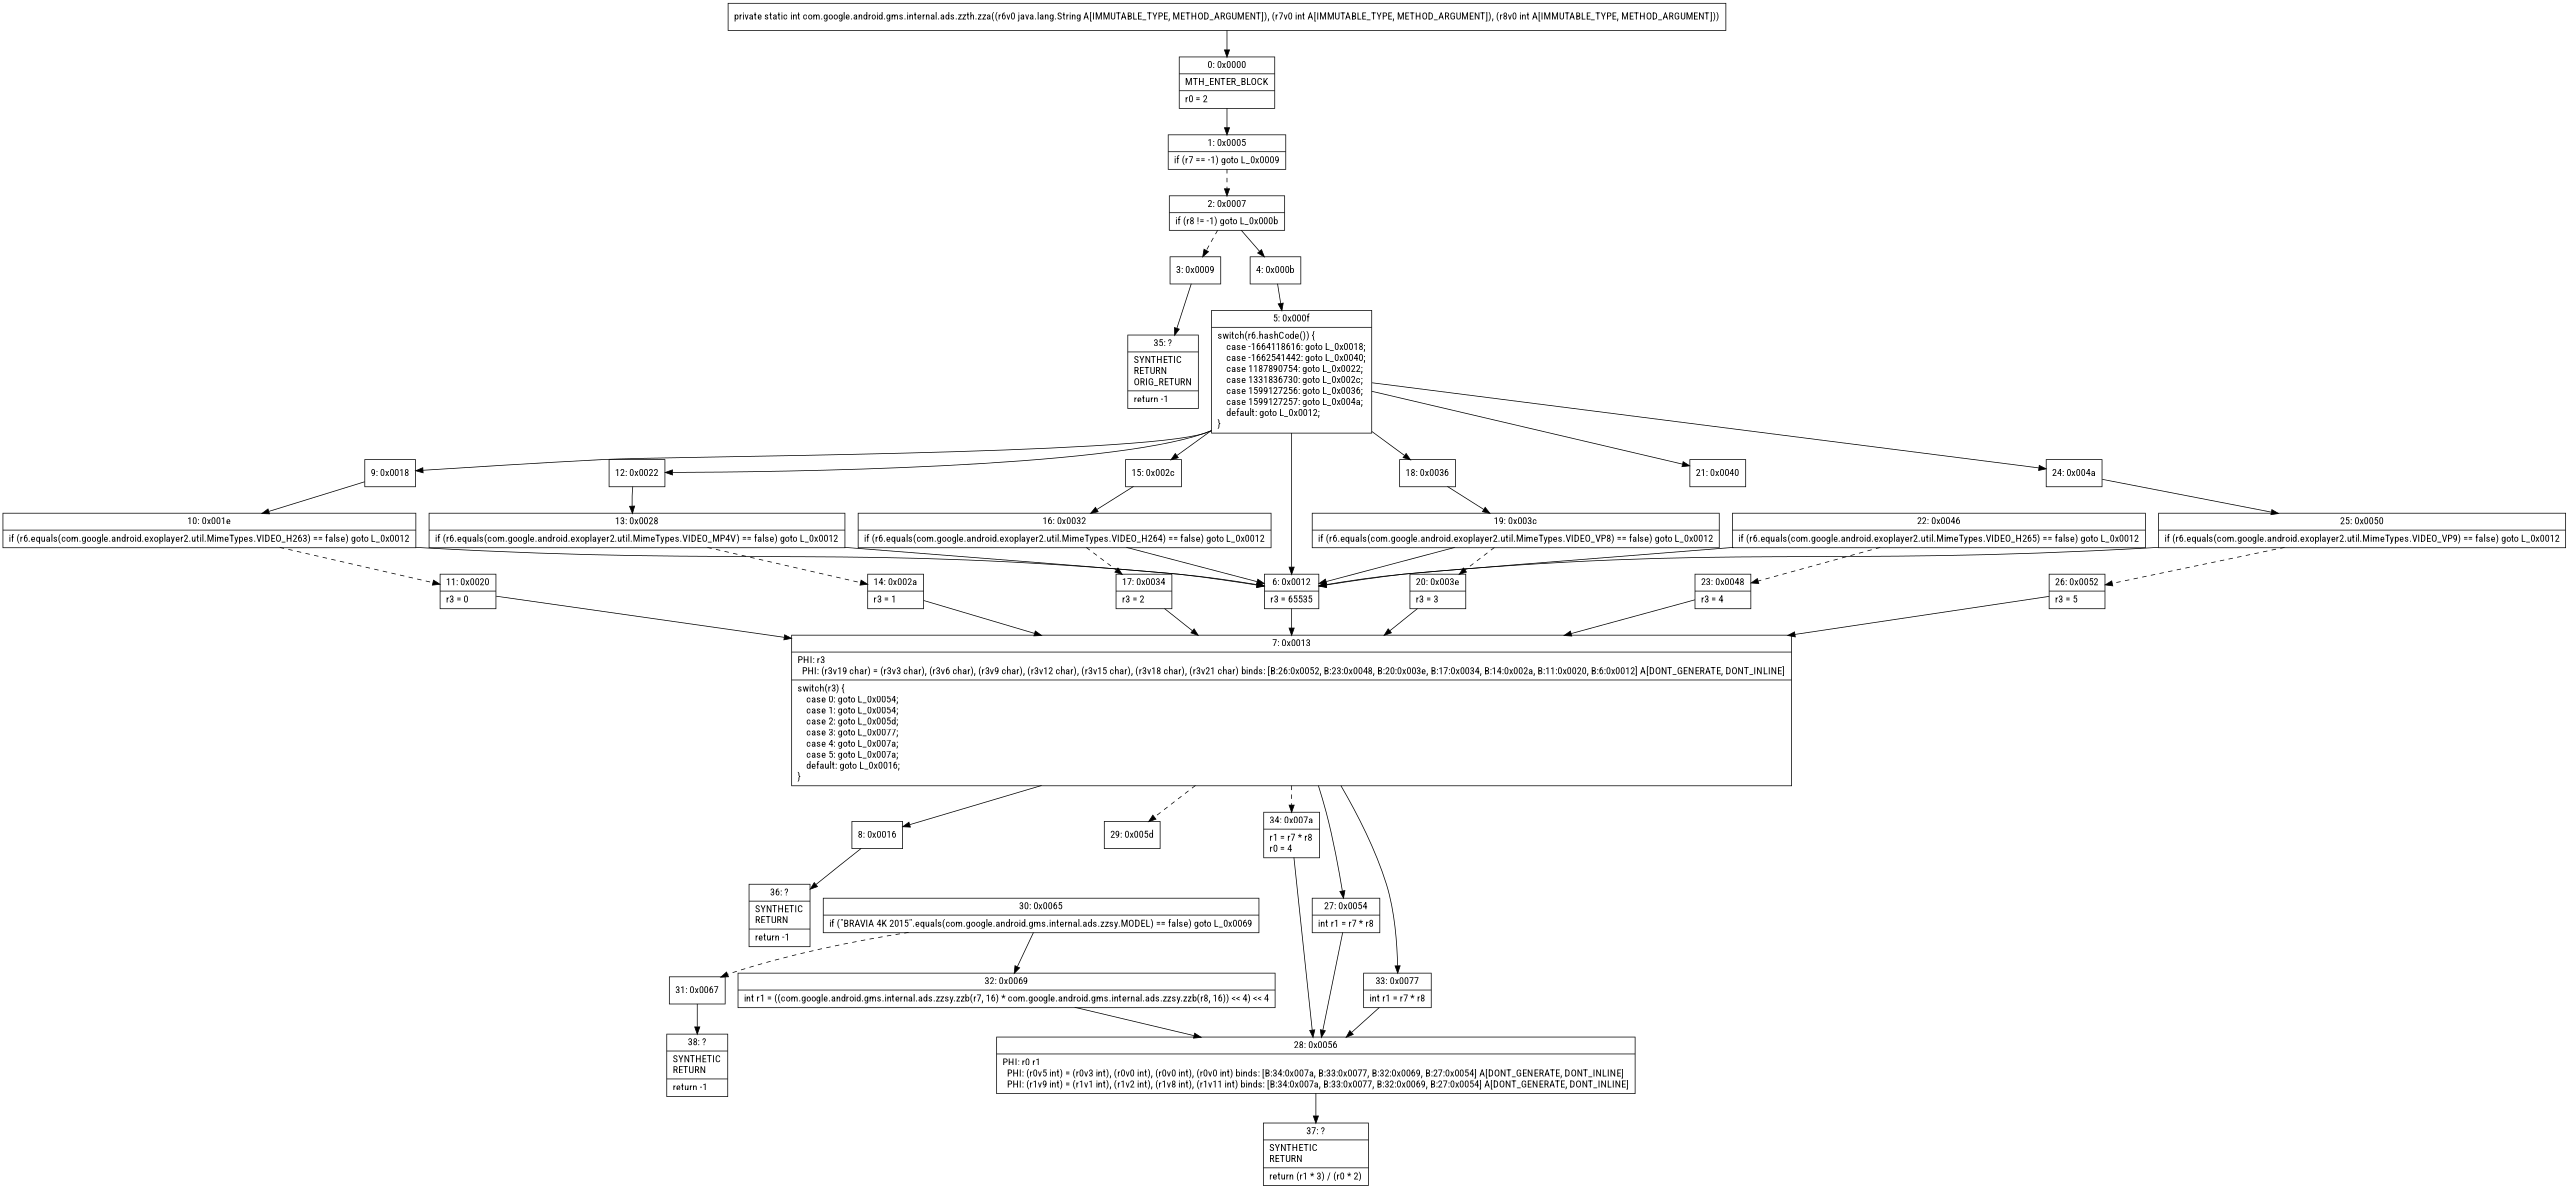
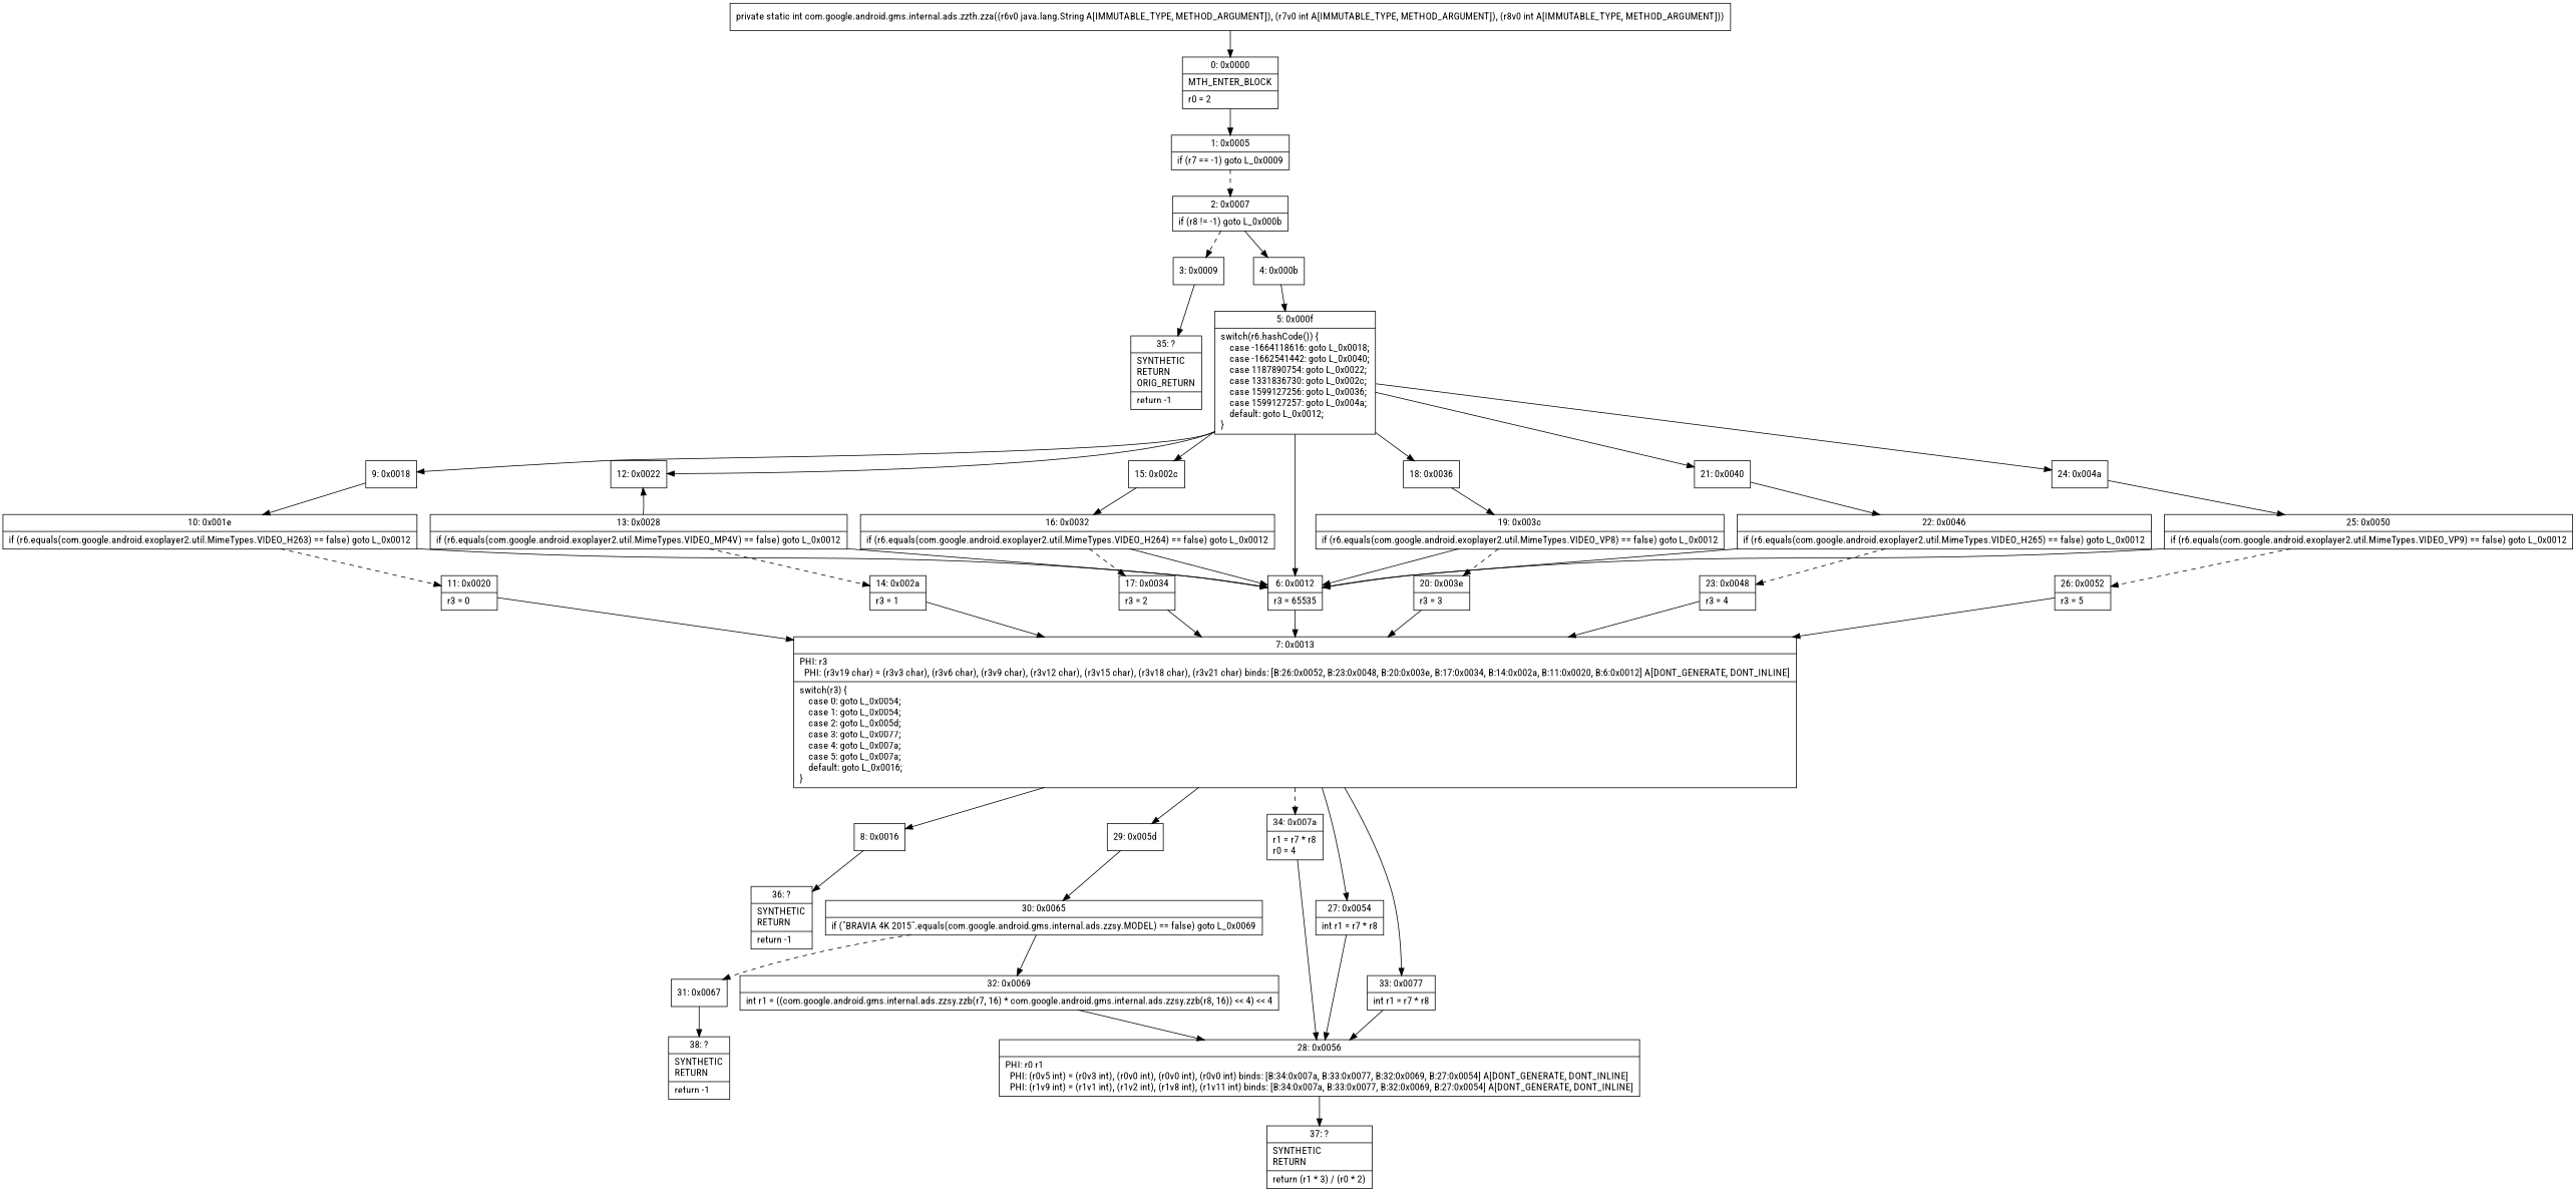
  digraph {
    fontname="Roboto Condensed"
    node [fontname="Roboto Condensed" shape=record]
    edge [fontname="Roboto Condensed"]
    n1 [label="{0\:\ 0x0000|MTH_ENTER_BLOCK\l|r0 = 2\l}"]
    n2 [label="{1\:\ 0x0005|if (r7 == \-1) goto L_0x0009\l}"]
    n3 [label="{2\:\ 0x0007|if (r8 != \-1) goto L_0x000b\l}"]
    n4 [label="{3\:\ 0x0009}"]
    n5 [label="{4\:\ 0x000b}"]
    n6 [label="{35\:\ ?|SYNTHETIC\lRETURN\lORIG_RETURN\l|return \-1\l}"]
    n7 [label="{5\:\ 0x000f|switch(r6.hashCode()) \{\l    case \-1664118616: goto L_0x0018;\l    case \-1662541442: goto L_0x0040;\l    case 1187890754: goto L_0x0022;\l    case 1331836730: goto L_0x002c;\l    case 1599127256: goto L_0x0036;\l    case 1599127257: goto L_0x004a;\l    default: goto L_0x0012;\l\}\l}"]
    n8 [label="{6\:\ 0x0012|r3 = 65535\l}"]
    n9 [label="{9\:\ 0x0018}"]
    n10 [label="{12\:\ 0x0022}"]
    n11 [label="{15\:\ 0x002c}"]
    n12 [label="{18\:\ 0x0036}"]
    n13 [label="{21\:\ 0x0040}"]
    n14 [label="{24\:\ 0x004a}"]
    n15 [label="{7\:\ 0x0013|PHI: r3 \l  PHI: (r3v19 char) = (r3v3 char), (r3v6 char), (r3v9 char), (r3v12 char), (r3v15 char), (r3v18 char), (r3v21 char) binds: [B:26:0x0052, B:23:0x0048, B:20:0x003e, B:17:0x0034, B:14:0x002a, B:11:0x0020, B:6:0x0012] A[DONT_GENERATE, DONT_INLINE]\l|switch(r3) \{\l    case 0: goto L_0x0054;\l    case 1: goto L_0x0054;\l    case 2: goto L_0x005d;\l    case 3: goto L_0x0077;\l    case 4: goto L_0x007a;\l    case 5: goto L_0x007a;\l    default: goto L_0x0016;\l\}\l}"]
    n16 [label="{10\:\ 0x001e|if (r6.equals(com.google.android.exoplayer2.util.MimeTypes.VIDEO_H263) == false) goto L_0x0012\l}"]
    n17 [label="{13\:\ 0x0028|if (r6.equals(com.google.android.exoplayer2.util.MimeTypes.VIDEO_MP4V) == false) goto L_0x0012\l}"]
    n18 [label="{16\:\ 0x0032|if (r6.equals(com.google.android.exoplayer2.util.MimeTypes.VIDEO_H264) == false) goto L_0x0012\l}"]
    n19 [label="{19\:\ 0x003c|if (r6.equals(com.google.android.exoplayer2.util.MimeTypes.VIDEO_VP8) == false) goto L_0x0012\l}"]
    n20 [label="{22\:\ 0x0046|if (r6.equals(com.google.android.exoplayer2.util.MimeTypes.VIDEO_H265) == false) goto L_0x0012\l}"]
    n21 [label="{25\:\ 0x0050|if (r6.equals(com.google.android.exoplayer2.util.MimeTypes.VIDEO_VP9) == false) goto L_0x0012\l}"]
    n22 [label="{8\:\ 0x0016}"]
    n23 [label="{27\:\ 0x0054|int r1 = r7 * r8\l}"]
    n24 [label="{29\:\ 0x005d}"]
    n25 [label="{33\:\ 0x0077|int r1 = r7 * r8\l}"]
    n26 [label="{34\:\ 0x007a|r1 = r7 * r8\lr0 = 4\l}"]
    n27 [label="{36\:\ ?|SYNTHETIC\lRETURN\l|return \-1\l}"]
    n28 [label="{28\:\ 0x0056|PHI: r0 r1 \l  PHI: (r0v5 int) = (r0v3 int), (r0v0 int), (r0v0 int), (r0v0 int) binds: [B:34:0x007a, B:33:0x0077, B:32:0x0069, B:27:0x0054] A[DONT_GENERATE, DONT_INLINE]\l  PHI: (r1v9 int) = (r1v1 int), (r1v2 int), (r1v8 int), (r1v11 int) binds: [B:34:0x007a, B:33:0x0077, B:32:0x0069, B:27:0x0054] A[DONT_GENERATE, DONT_INLINE]\l}"]
    n29 [label="{30\:\ 0x0065|if (\"BRAVIA 4K 2015\".equals(com.google.android.gms.internal.ads.zzsy.MODEL) == false) goto L_0x0069\l}"]
    n30 [label="{11\:\ 0x0020|r3 = 0\l}"]
    n31 [label="{14\:\ 0x002a|r3 = 1\l}"]
    n32 [label="{17\:\ 0x0034|r3 = 2\l}"]
    n33 [label="{20\:\ 0x003e|r3 = 3\l}"]
    n34 [label="{23\:\ 0x0048|r3 = 4\l}"]
    n35 [label="{26\:\ 0x0052|r3 = 5\l}"]
    n36 [label="{37\:\ ?|SYNTHETIC\lRETURN\l|return (r1 * 3) \/ (r0 * 2)\l}"]
    n37 [label="{31\:\ 0x0067}"]
    n38 [label="{32\:\ 0x0069|int r1 = ((com.google.android.gms.internal.ads.zzsy.zzb(r7, 16) * com.google.android.gms.internal.ads.zzsy.zzb(r8, 16)) \<\< 4) \<\< 4\l}"]
    n39 [label="{38\:\ ?|SYNTHETIC\lRETURN\l|return \-1\l}"]
    n40 [label="{private static int com.google.android.gms.internal.ads.zzth.zza((r6v0 java.lang.String A[IMMUTABLE_TYPE, METHOD_ARGUMENT]), (r7v0 int A[IMMUTABLE_TYPE, METHOD_ARGUMENT]), (r8v0 int A[IMMUTABLE_TYPE, METHOD_ARGUMENT])) }"]
    n1 -> n2
    n2 -> n3 [style=dashed]
    n3 -> n4 [style=dashed]
    n3 -> n5
    n4 -> n6
    n5 -> n7
    n7 -> n8
    n7 -> n9
    n7 -> n10
    n7 -> n11
    n7 -> n12
    n7 -> n13
    n7 -> n14
    n8 -> n15
    n9 -> n16
-   n10 -> n17
+   n17 -> n10
    n11 -> n18
    n12 -> n19
+   n13 -> n20
    n14 -> n21
    n15 -> n22
    n15 -> n23
-   n15 -> n24 [style=dashed]
+   n15 -> n24
    n15 -> n25
    n15 -> n26 [style=dashed]
    n16 -> n8
    n16 -> n30 [style=dashed]
    n17 -> n8
    n17 -> n31 [style=dashed]
    n18 -> n8
    n18 -> n32 [style=dashed]
    n19 -> n8
    n19 -> n33 [style=dashed]
    n20 -> n8
    n20 -> n34 [style=dashed]
    n21 -> n8
    n21 -> n35 [style=dashed]
    n22 -> n27
    n23 -> n28
+   n24 -> n29
    n25 -> n28
    n26 -> n28
    n28 -> n36
    n29 -> n37 [style=dashed]
    n29 -> n38
    n30 -> n15
    n31 -> n15
    n32 -> n15
    n33 -> n15
    n34 -> n15
    n35 -> n15
    n37 -> n39
    n38 -> n28
    n40 -> n1
  }
